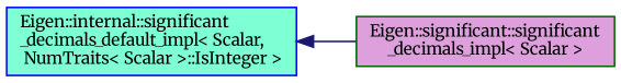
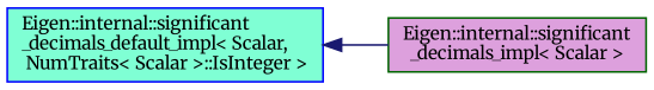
  digraph {
    rankdir=LR
    fontname=Merriweather
    node [fontname=Merriweather fontsize=10 shape=record style=filled]
-   n1 [color=darkgreen fillcolor=plum fontcolor=black height=0.2 label="Eigen::significant::significant\l_decimals_impl\< Scalar \>" width=0.4]
+   n1 [color=darkgreen fillcolor=plum fontcolor=black height=0.2 label="Eigen::internal::significant\l_decimals_impl\< Scalar \>" width=0.4]
    n2 [color=blue fillcolor=aquamarine height=0.2 label="Eigen::internal::significant\l_decimals_default_impl\< Scalar,\l NumTraits\< Scalar \>::IsInteger \>" width=0.4]
    n2 -> n1 [color=midnightblue dir=back fontname=Merriweather fontsize=10 labelfontname=Helvetica labelfontsize=10 style=solid]
  }
